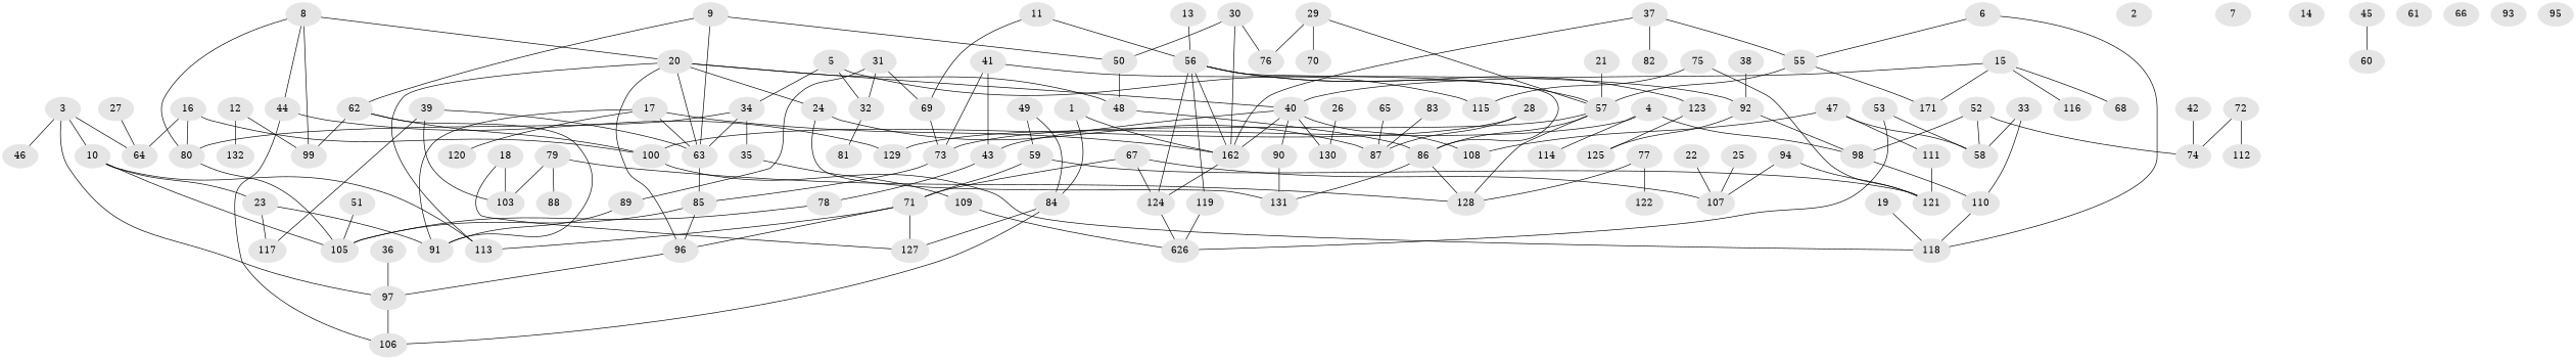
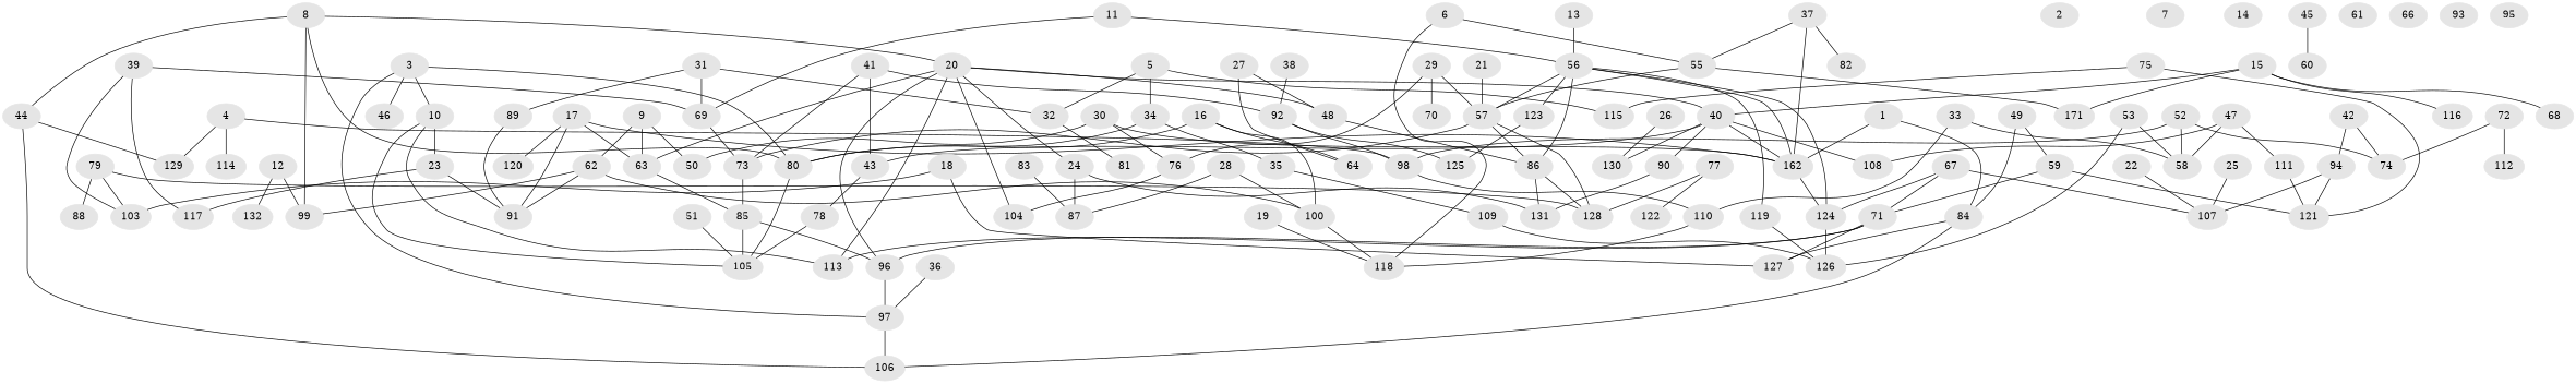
  graph {
    node [color=gray90 style=filled]
    1
    84
    n3 [label=162]
    127
    106
    124
    2
    3
    10
    46
    64
    97
    23
    105
    113
    4
    98
    114
    129
    110
    5
    32
    34
    115
    81
    80
    63
    35
    6
    55
    118
    n32 [label=171]
    57
    7
    8
    20
    44
    99
    40
    24
    48
    96
+   104
    9
    50
    62
    100
    91
    85
    117
    11
    56
    69
    86
    119
    123
    73
    12
    132
    36
    13
    14
    15
    68
    116
    130
    43
    90
    108
    16
    17
    120
    18
    103
    19
    87
    131
    21
    128
    22
    107
    25
    26
    27
    28
    29
    70
    76
    30
    31
    89
    33
    58
    109
-   126 [label=626]
+   126
    37
    82
    38
    92
    125
    39
    78
    41
    42
    74
    94
    121
    45
    60
    47
    111
    49
    59
    71
    51
    52
    53
    61
-   65
    66
    67
    72
    112
    75
    77
    122
    79
    88
    83
    93
    95
    1 -- 84
    1 -- n3
    84 -- 127
    84 -- 106
    n3 -- 124
    124 -- 126
    3 -- 10
    3 -- 46
-   3 -- 64
+   3 -- 80
    3 -- 97
    10 -- 23
    10 -- 105
    10 -- 113
    97 -- 106
    23 -- 91
    23 -- 117
    4 -- 98
    4 -- 114
    4 -- 129
    98 -- 110
    110 -- 118
    5 -- 32
    5 -- 34
    5 -- 115
    32 -- 81
    34 -- 80
-   34 -- 63
    34 -- 35
    80 -- 105
    63 -- 85
    35 -- 109
    6 -- 55
    6 -- 118
    55 -- n32
    55 -- 57
    57 -- 86
    57 -- 73
    57 -- 128
    8 -- 80
    8 -- 20
    8 -- 44
    8 -- 99
    20 -- 113
    20 -- 63
    20 -- 40
    20 -- 24
    20 -- 48
    20 -- 96
+   20 -- 104
    44 -- 106
    44 -- 129
    40 -- n3
    40 -- 130
    40 -- 43
    40 -- 90
    40 -- 108
    24 -- 87
    24 -- 131
    48 -- 86
    96 -- 97
    9 -- 63
    9 -- 50
    9 -- 62
    62 -- 99
    62 -- 100
    62 -- 91
    100 -- 118
    85 -- 105
    85 -- 96
    11 -- 56
    11 -- 69
    56 -- n3
    56 -- 124
    56 -- 57
    56 -- 86
    56 -- 119
    56 -- 123
    69 -- 73
    86 -- 131
    86 -- 128
    119 -- 126
    123 -- 125
    73 -- 85
    12 -- 99
    12 -- 132
    36 -- 97
    13 -- 56
    15 -- n32
    15 -- 40
    15 -- 68
    15 -- 116
    43 -- 78
    90 -- 131
    16 -- 64
    16 -- 80
    16 -- 100
    17 -- n3
    17 -- 63
    17 -- 91
    17 -- 120
    18 -- 127
    18 -- 103
    19 -- 118
    21 -- 57
    22 -- 107
    25 -- 107
    26 -- 130
    27 -- 64
-   50 -- 48
+   27 -- 48
    28 -- 100
    28 -- 87
    29 -- 57
    29 -- 70
    29 -- 76
+   76 -- 104
    30 -- n3
    30 -- 50
    30 -- 76
    31 -- 32
    31 -- 69
    31 -- 89
    89 -- 91
    33 -- 110
    33 -- 58
    109 -- 126
    37 -- n3
    37 -- 55
    37 -- 82
    38 -- 92
    92 -- 98
    92 -- 125
-   39 -- 63
+   39 -- 69
    39 -- 117
    39 -- 103
    78 -- 105
    41 -- 73
    41 -- 43
    41 -- 92
    42 -- 74
+   42 -- 94
    94 -- 107
    94 -- 121
    45 -- 60
    47 -- 108
    47 -- 58
    47 -- 111
    111 -- 121
    49 -- 84
    49 -- 59
    59 -- 121
    59 -- 71
    71 -- 127
    71 -- 113
    71 -- 96
    51 -- 105
    52 -- 98
    52 -- 58
    52 -- 74
    53 -- 58
    53 -- 126
-   65 -- 87
    67 -- 124
    67 -- 107
    67 -- 71
    72 -- 74
    72 -- 112
    75 -- 115
    75 -- 121
    77 -- 128
    77 -- 122
    79 -- 103
    79 -- 128
    79 -- 88
    83 -- 87
  }
